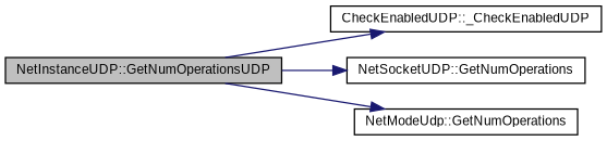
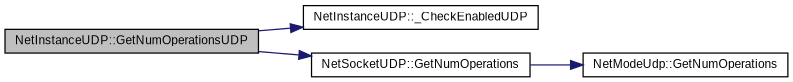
  digraph {
    fontname="Liberation Sans"
    rankdir=LR
    node [color=black fillcolor=white fontname="Liberation Sans" fontsize=10 shape=record style=filled]
    edge [color=midnightblue fontname="Liberation Sans" fontsize=10 labelfontname=FreeSans labelfontsize=10 style=solid]
    n1 [fillcolor=grey75 fontcolor=black height=0.2 label="NetInstanceUDP::GetNumOperationsUDP" width=0.4]
-   n2 [height=0.2 label="CheckEnabledUDP::_CheckEnabledUDP" width=0.4]
+   n2 [height=0.2 label="NetInstanceUDP::_CheckEnabledUDP" width=0.4]
    n3 [height=0.2 label="NetSocketUDP::GetNumOperations" width=0.4]
    n4 [height=0.2 label="NetModeUdp::GetNumOperations" width=0.4]
    n1 -> n2
    n1 -> n3
-   n1 -> n4
+   n3 -> n4
  }
